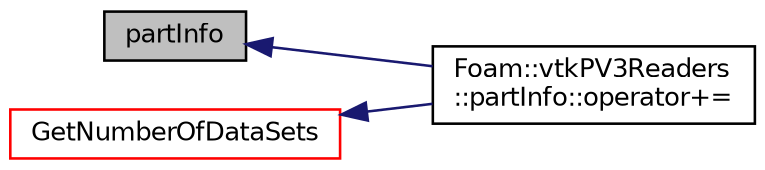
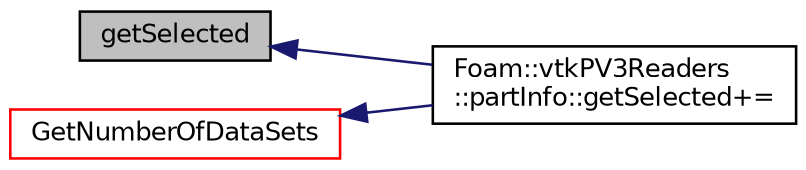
  digraph {
    rankdir=LR
    node [color=black fontname=Helvetica fontsize=10 shape=record]
    edge [color=midnightblue dir=back fontname=Helvetica fontsize=10 labelfontname=Helvetica labelfontsize=10 style=solid]
-   n1 [fillcolor=grey75 fontcolor=black height=0.2 label=partInfo style=filled width=0.4]
-   n2 [height=0.2 label="Foam::vtkPV3Readers\l::partInfo::operator+=" width=0.4]
+   n1 [fillcolor=grey75 fontcolor=black height=0.2 label=getSelected style=filled width=0.4]
+   n2 [height=0.2 label="Foam::vtkPV3Readers\l::partInfo::getSelected+=" width=0.4]
    n3 [color=red height=0.2 label=GetNumberOfDataSets width=0.4]
    n1 -> n2
    n3 -> n2
  }
